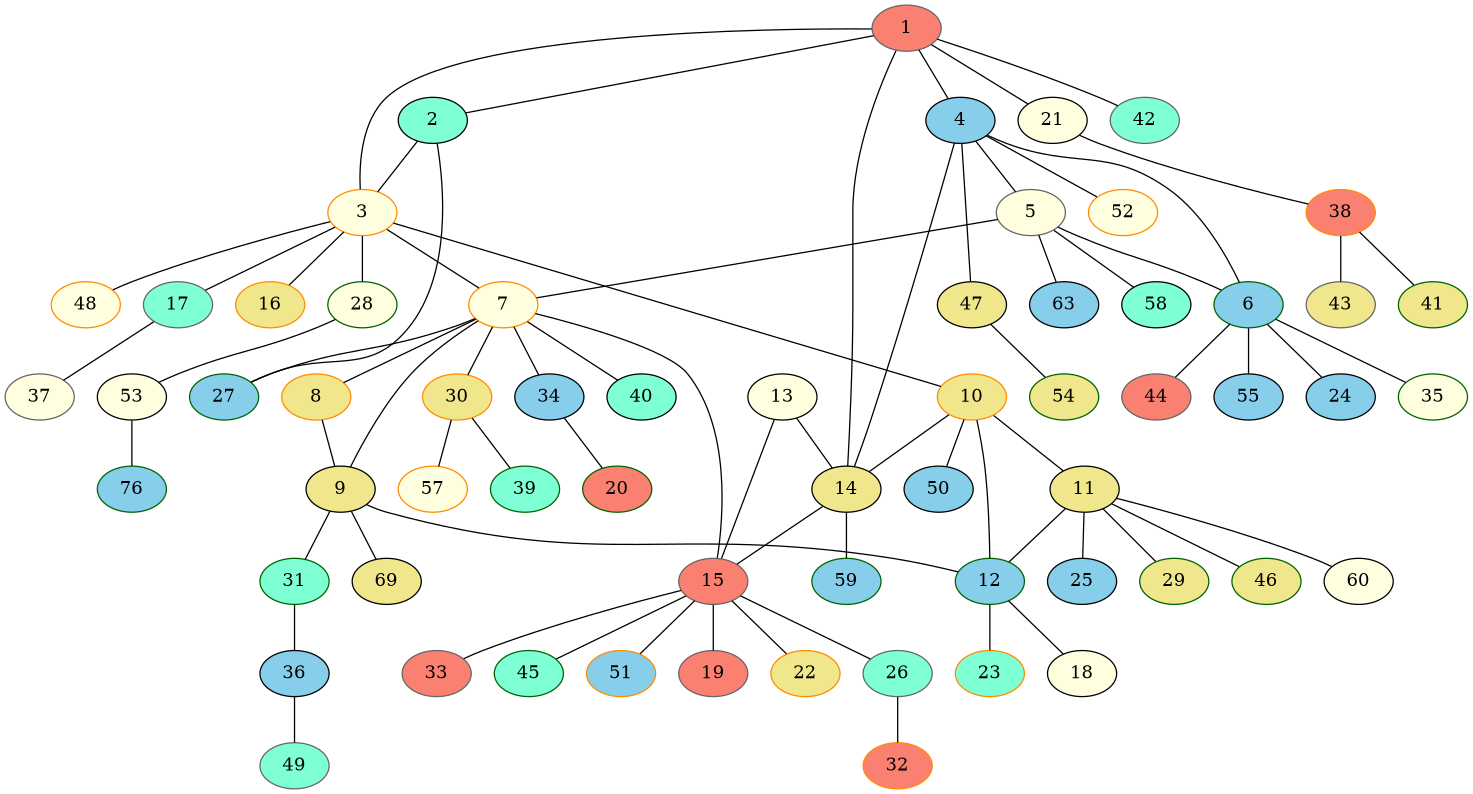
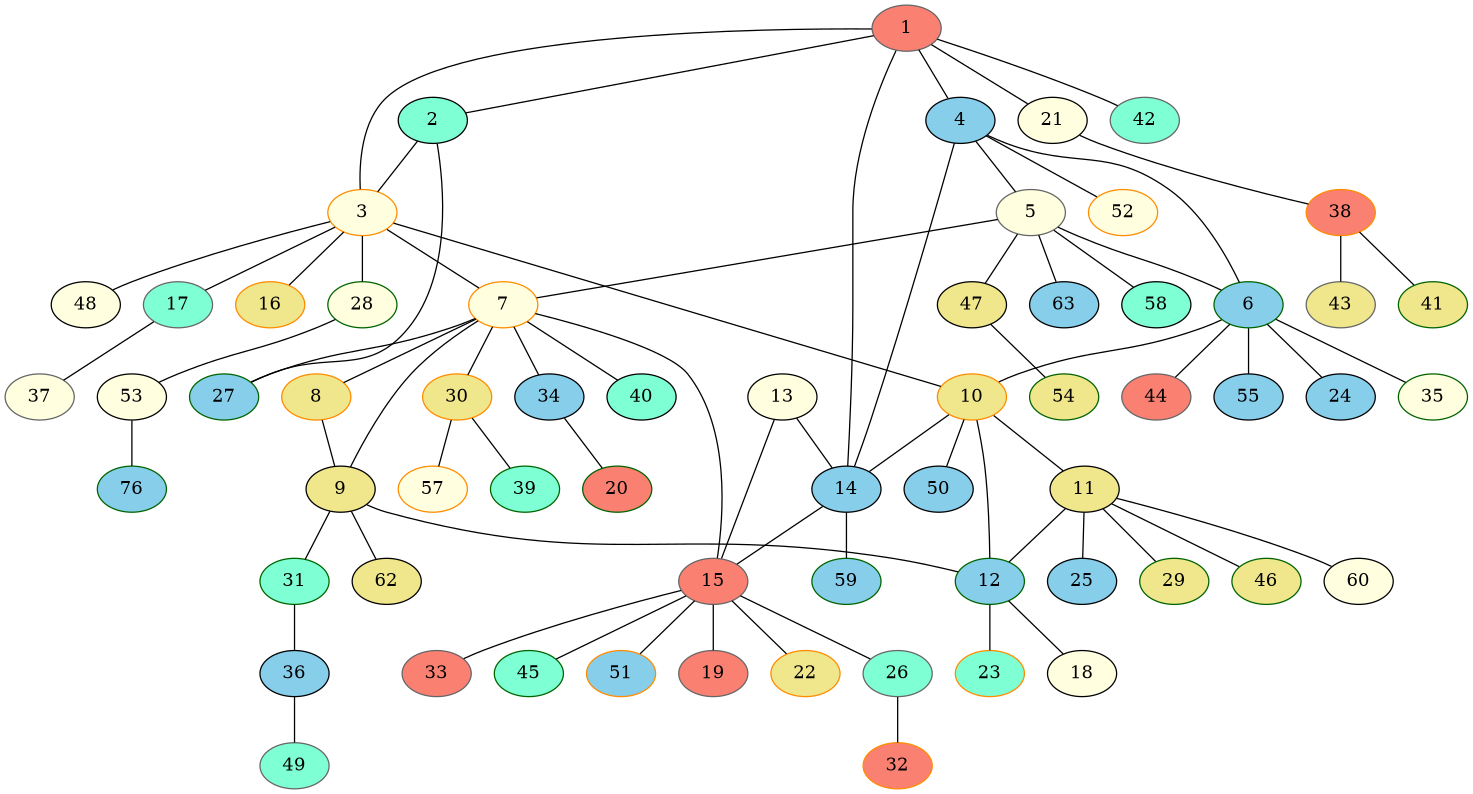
  graph {
    fontname="DejaVu Serif"
    node [color=black fillcolor=skyblue fontname="DejaVu Serif" style=filled]
    edge [fontname="DejaVu Serif"]
    1 [color=gray40 fillcolor=salmon]
    2 [fillcolor=aquamarine]
    3 [color=darkorange fillcolor=lightyellow]
    4
-   14 [fillcolor=khaki]
+   14
    21 [fillcolor=lightyellow]
    42 [color=gray40 fillcolor=aquamarine]
    27 [color=darkgreen]
    7 [color=darkorange fillcolor=lightyellow]
    10 [color=darkorange fillcolor=khaki]
    16 [color=darkorange fillcolor=khaki]
    17 [color=gray40 fillcolor=aquamarine]
    28 [color=darkgreen fillcolor=lightyellow]
-   48 [color=darkorange fillcolor=lightyellow]
+   48 [fillcolor=lightyellow]
    5 [color=gray40 fillcolor=lightyellow]
    6 [color=darkgreen]
    52 [color=darkorange fillcolor=lightyellow]
    15 [color=gray40 fillcolor=salmon]
    59 [color=darkgreen]
    38 [color=darkorange fillcolor=salmon]
    8 [color=darkorange fillcolor=khaki]
    9 [fillcolor=khaki]
    30 [color=darkorange fillcolor=khaki]
    34
    40 [fillcolor=aquamarine]
    12 [color=darkgreen]
    11 [fillcolor=khaki]
    50
    37 [color=gray40 fillcolor=lightyellow]
    53 [fillcolor=lightyellow]
    47 [fillcolor=khaki]
    58 [fillcolor=aquamarine]
    63
    24
    35 [color=darkgreen fillcolor=lightyellow]
    44 [color=gray40 fillcolor=salmon]
    55
    54 [color=darkgreen fillcolor=khaki]
    31 [color=darkgreen fillcolor=aquamarine]
-   62 [fillcolor=khaki label=69]
+   62 [fillcolor=khaki]
    19 [color=gray40 fillcolor=salmon]
    22 [color=darkorange fillcolor=khaki]
    26 [color=gray40 fillcolor=aquamarine]
    33 [color=gray40 fillcolor=salmon]
    45 [color=darkgreen fillcolor=aquamarine]
    51 [color=darkorange]
    39 [color=darkgreen fillcolor=aquamarine]
    57 [color=darkorange fillcolor=lightyellow]
    20 [color=darkgreen fillcolor=salmon]
    18 [fillcolor=lightyellow]
    23 [color=darkorange fillcolor=aquamarine]
    36
    25
    29 [color=darkgreen fillcolor=khaki]
    46 [color=darkgreen fillcolor=khaki]
    60 [fillcolor=lightyellow]
    49 [color=gray40 fillcolor=aquamarine]
    13 [fillcolor=lightyellow]
    32 [color=darkorange fillcolor=salmon]
    41 [color=darkgreen fillcolor=khaki]
    43 [color=gray40 fillcolor=khaki]
    n62 [color=darkgreen label=76]
    1 -- 2
    1 -- 3
    1 -- 4
    1 -- 14
    1 -- 21
    1 -- 42
    2 -- 3
    2 -- 27
    3 -- 7
    3 -- 10
    3 -- 16
    3 -- 17
    3 -- 28
    3 -- 48
    4 -- 14
    4 -- 5
    4 -- 6
    4 -- 52
    14 -- 15
    14 -- 59
    21 -- 38
    7 -- 27
    7 -- 15
    7 -- 8
    7 -- 9
    7 -- 30
    7 -- 34
    7 -- 40
    10 -- 14
    10 -- 12
    10 -- 11
    10 -- 50
    17 -- 37
    28 -- 53
    5 -- 7
    5 -- 6
-   4 -- 47
+   5 -- 47
    5 -- 58
    5 -- 63
+   6 -- 10
    6 -- 24
    6 -- 35
    6 -- 44
    6 -- 55
    15 -- 19
    15 -- 22
    15 -- 26
    15 -- 33
    15 -- 45
    15 -- 51
    38 -- 41
    38 -- 43
    8 -- 9
    9 -- 12
    9 -- 31
    9 -- 62
    30 -- 39
    30 -- 57
    34 -- 20
    12 -- 18
    12 -- 23
    11 -- 12
    11 -- 25
    11 -- 29
    11 -- 46
    11 -- 60
    53 -- n62
    47 -- 54
    31 -- 36
    26 -- 32
    36 -- 49
    13 -- 14
    13 -- 15
  }
